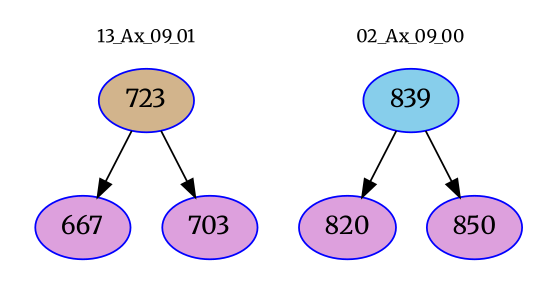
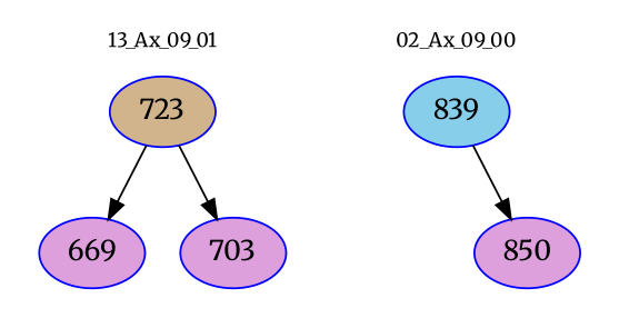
  digraph {
    fontname=Merriweather
    node [color=blue fillcolor=plum fontname=Merriweather style=filled]
    edge [color=black fontname=Merriweather]
    n1 [fillcolor=tan label=723]
-   n2 [label=667]
+   n2 [label=669]
    n3 [label=703]
    n4 [fillcolor=skyblue label=839]
-   n5 [label=820]
    n6 [label=850]
    subgraph cluster_1 {
      color=white
      fontsize=10
      label="13_Ax_09_01"
      n1
      n2
      n3
    }
    subgraph cluster_2 {
      color=white
      fontsize=10
      label="02_Ax_09_00"
      n4
-     n5
      n6
    }
    n1 -> n2
    n1 -> n3
-   n4 -> n5
    n4 -> n6
  }
